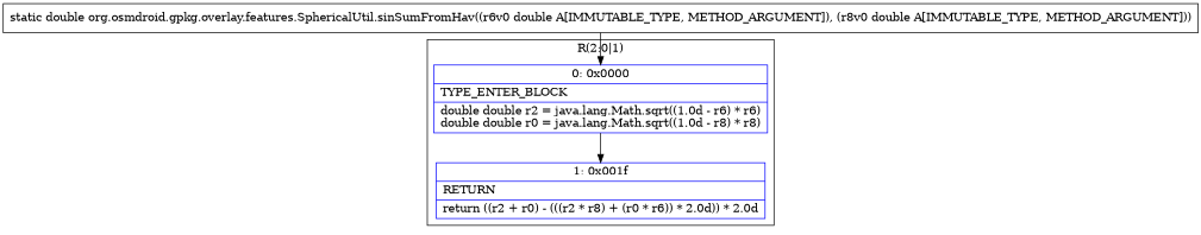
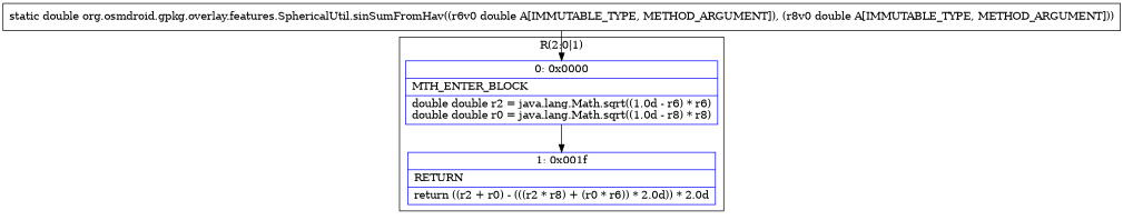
  digraph {
    fontname="DejaVu Serif"
    node [color=blue shape=record fontname="DejaVu Serif"]
    edge [fontname="DejaVu Serif"]
-   n1 [label="{0\:\ 0x0000|TYPE_ENTER_BLOCK\l|double double r2 = java.lang.Math.sqrt((1.0d \- r6) * r6)\ldouble double r0 = java.lang.Math.sqrt((1.0d \- r8) * r8)\l}"]
+   n1 [label="{0\:\ 0x0000|MTH_ENTER_BLOCK\l|double double r2 = java.lang.Math.sqrt((1.0d \- r6) * r6)\ldouble double r0 = java.lang.Math.sqrt((1.0d \- r8) * r8)\l}"]
    n2 [label="{1\:\ 0x001f|RETURN\l|return ((r2 + r0) \- (((r2 * r8) + (r0 * r6)) * 2.0d)) * 2.0d\l}"]
    n3 [label="{static double org.osmdroid.gpkg.overlay.features.SphericalUtil.sinSumFromHav((r6v0 double A[IMMUTABLE_TYPE, METHOD_ARGUMENT]), (r8v0 double A[IMMUTABLE_TYPE, METHOD_ARGUMENT])) }" color=""]
    subgraph cluster_1 {
      label="R(2:0|1)"
      n1
      n2
    }
    n1 -> n2
    n3 -> n1
  }
